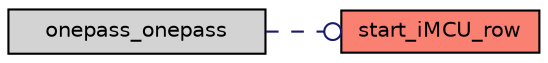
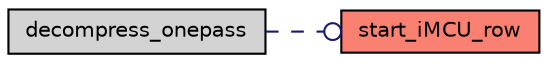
  digraph {
    rankdir=LR
    node [color=black fontname=Helvetica fontsize=10 shape=record style=filled]
-   n1 [fillcolor=lightgrey fontcolor=black height=0.2 label=onepass_onepass width=0.4]
+   n1 [fillcolor=lightgrey fontcolor=black height=0.2 label=decompress_onepass width=0.4]
    n2 [height=0.2 label=start_iMCU_row width=0.4 fillcolor=salmon]
    n1 -> n2 [color=midnightblue fontname=Helvetica fontsize=10 labelfontname=Helvetica labelfontsize=10 style=dashed arrowhead=odot]
  }
